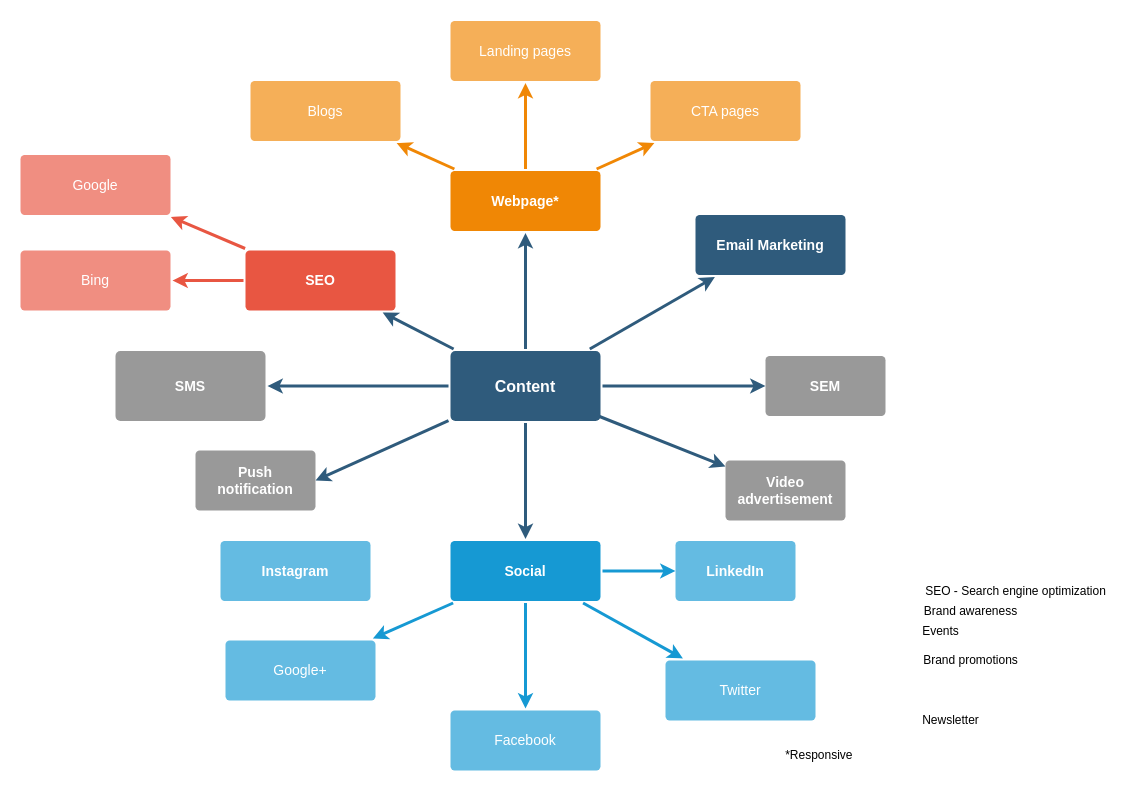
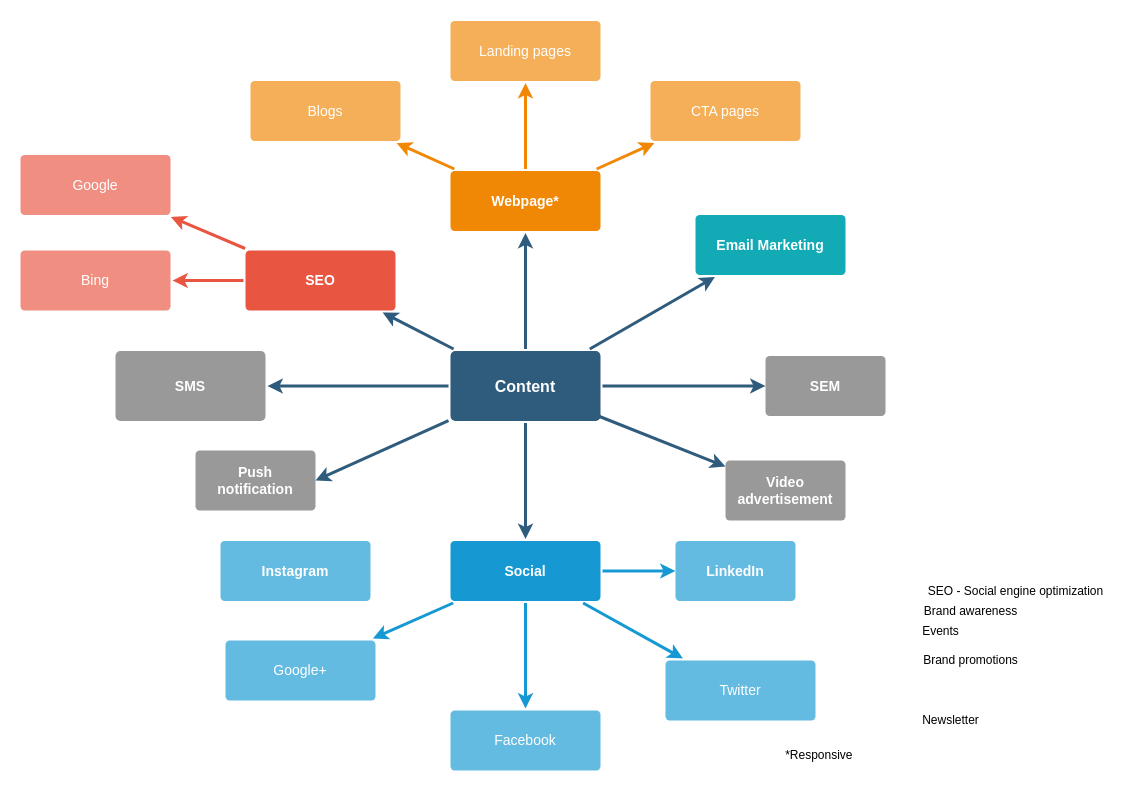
  <mxCell id="0" />
  <mxCell id="1" parent="0" />
  <mxCell id="2" value="" style="edgeStyle=none;rounded=0;jumpStyle=none;html=1;shadow=0;labelBackgroundColor=none;startArrow=none;startFill=0;endArrow=classic;endFill=1;jettySize=auto;orthogonalLoop=1;strokeColor=#2F5B7C;strokeWidth=3;fontFamily=Helvetica;fontSize=16;fontColor=#23445D;spacing=5;" parent="1" source="9" target="23" edge="1"><mxGeometry relative="1" as="geometry" /></mxCell>
  <mxCell id="3" value="" style="edgeStyle=none;rounded=0;jumpStyle=none;html=1;shadow=0;labelBackgroundColor=none;startArrow=none;startFill=0;endArrow=classic;endFill=1;jettySize=auto;orthogonalLoop=1;strokeColor=#2F5B7C;strokeWidth=3;fontFamily=Helvetica;fontSize=16;fontColor=#23445D;spacing=5;" parent="1" source="9" target="30" edge="1"><mxGeometry relative="1" as="geometry" /></mxCell>
  <mxCell id="4" value="" style="edgeStyle=none;rounded=0;jumpStyle=none;html=1;shadow=0;labelBackgroundColor=none;startArrow=none;startFill=0;endArrow=classic;endFill=1;jettySize=auto;orthogonalLoop=1;strokeColor=#2F5B7C;strokeWidth=3;fontFamily=Helvetica;fontSize=16;fontColor=#23445D;spacing=5;" parent="1" source="9" target="19" edge="1"><mxGeometry relative="1" as="geometry" /></mxCell>
  <mxCell id="5" value="" style="edgeStyle=none;rounded=0;jumpStyle=none;html=1;shadow=0;labelBackgroundColor=none;startArrow=none;startFill=0;endArrow=classic;endFill=1;jettySize=auto;orthogonalLoop=1;strokeColor=#2F5B7C;strokeWidth=3;fontFamily=Helvetica;fontSize=16;fontColor=#23445D;spacing=5;" parent="1" source="9" target="12" edge="1"><mxGeometry relative="1" as="geometry" /></mxCell>
  <mxCell id="6" value="" style="edgeStyle=orthogonalEdgeStyle;rounded=0;orthogonalLoop=1;jettySize=auto;html=1;labelBackgroundColor=none;fontSize=16;strokeColor=#2F5B7C;fontColor=#23445D;shadow=0;startArrow=none;startFill=0;endFill=1;strokeWidth=3;spacing=5;" parent="1" source="9" target="33" edge="1"><mxGeometry relative="1" as="geometry" /></mxCell>
  <mxCell id="7" value="" style="rounded=0;orthogonalLoop=1;jettySize=auto;html=1;entryX=1;entryY=0.5;entryDx=0;entryDy=0;labelBackgroundColor=none;fontSize=16;strokeColor=#2F5B7C;fontColor=#23445D;shadow=0;startArrow=none;startFill=0;endFill=1;strokeWidth=3;spacing=5;" parent="1" source="9" target="34" edge="1"><mxGeometry relative="1" as="geometry" /></mxCell>
  <mxCell id="8" value="" style="rounded=0;orthogonalLoop=1;jettySize=auto;html=1;labelBackgroundColor=none;fontSize=16;strokeColor=#2F5B7C;fontColor=#23445D;shadow=0;startArrow=none;startFill=0;endFill=1;strokeWidth=3;spacing=5;" parent="1" source="9" target="35" edge="1"><mxGeometry relative="1" as="geometry" /></mxCell>
  <mxCell id="9" value="Content" style="rounded=1;whiteSpace=wrap;html=1;shadow=0;labelBackgroundColor=none;strokeColor=none;strokeWidth=3;fillColor=#2F5B7C;fontFamily=Helvetica;fontSize=16;fontColor=#FFFFFF;align=center;fontStyle=1;spacing=5;arcSize=7;perimeterSpacing=2;" parent="1" vertex="1"><mxGeometry x="450" y="350.5" width="150" height="70" as="geometry" /></mxCell>
  <mxCell id="10" value="" style="edgeStyle=none;rounded=1;jumpStyle=none;html=1;shadow=0;labelBackgroundColor=none;startArrow=none;startFill=0;jettySize=auto;orthogonalLoop=1;strokeColor=#E85642;strokeWidth=3;fontFamily=Helvetica;fontSize=14;fontColor=#FFFFFF;spacing=5;fontStyle=1;fillColor=#b0e3e6;" parent="1" source="12" target="14" edge="1"><mxGeometry relative="1" as="geometry" /></mxCell>
  <mxCell id="11" value="" style="edgeStyle=none;rounded=1;jumpStyle=none;html=1;shadow=0;labelBackgroundColor=none;startArrow=none;startFill=0;jettySize=auto;orthogonalLoop=1;strokeColor=#E85642;strokeWidth=3;fontFamily=Helvetica;fontSize=14;fontColor=#FFFFFF;spacing=5;fontStyle=1;fillColor=#b0e3e6;" parent="1" source="12" target="13" edge="1"><mxGeometry relative="1" as="geometry" /></mxCell>
  <mxCell id="12" value="SEO" style="rounded=1;whiteSpace=wrap;html=1;shadow=0;labelBackgroundColor=none;strokeColor=none;strokeWidth=3;fillColor=#e85642;fontFamily=Helvetica;fontSize=14;fontColor=#FFFFFF;align=center;spacing=5;fontStyle=1;arcSize=7;perimeterSpacing=2;" parent="1" vertex="1"><mxGeometry x="245" y="250" width="150" height="60" as="geometry" /></mxCell>
  <mxCell id="13" value="Bing" style="rounded=1;whiteSpace=wrap;html=1;shadow=0;labelBackgroundColor=none;strokeColor=none;strokeWidth=3;fillColor=#f08e81;fontFamily=Helvetica;fontSize=14;fontColor=#FFFFFF;align=center;spacing=5;fontStyle=0;arcSize=7;perimeterSpacing=2;" parent="1" vertex="1"><mxGeometry x="20" y="250" width="150" height="60" as="geometry" /></mxCell>
  <mxCell id="14" value="Google" style="rounded=1;whiteSpace=wrap;html=1;shadow=0;labelBackgroundColor=none;strokeColor=none;strokeWidth=3;fillColor=#f08e81;fontFamily=Helvetica;fontSize=14;fontColor=#FFFFFF;align=center;spacing=5;fontStyle=0;arcSize=7;perimeterSpacing=2;" parent="1" vertex="1"><mxGeometry x="20" y="154.5" width="150" height="60" as="geometry" /></mxCell>
  <mxCell id="15" value="" style="edgeStyle=none;rounded=0;jumpStyle=none;html=1;shadow=0;labelBackgroundColor=none;startArrow=none;startFill=0;endArrow=classic;endFill=1;jettySize=auto;orthogonalLoop=1;strokeColor=#1699D3;strokeWidth=3;fontFamily=Helvetica;fontSize=14;fontColor=#FFFFFF;spacing=5;" parent="1" source="19" target="22" edge="1"><mxGeometry relative="1" as="geometry" /></mxCell>
  <mxCell id="16" value="" style="edgeStyle=none;rounded=0;jumpStyle=none;html=1;shadow=0;labelBackgroundColor=none;startArrow=none;startFill=0;endArrow=classic;endFill=1;jettySize=auto;orthogonalLoop=1;strokeColor=#1699D3;strokeWidth=3;fontFamily=Helvetica;fontSize=14;fontColor=#FFFFFF;spacing=5;" parent="1" source="19" target="21" edge="1"><mxGeometry relative="1" as="geometry" /></mxCell>
  <mxCell id="17" value="" style="edgeStyle=none;rounded=0;jumpStyle=none;html=1;shadow=0;labelBackgroundColor=none;startArrow=none;startFill=0;endArrow=classic;endFill=1;jettySize=auto;orthogonalLoop=1;strokeColor=#1699D3;strokeWidth=3;fontFamily=Helvetica;fontSize=14;fontColor=#FFFFFF;spacing=5;" parent="1" source="19" target="20" edge="1"><mxGeometry relative="1" as="geometry" /></mxCell>
  <mxCell id="18" value="" style="edgeStyle=orthogonalEdgeStyle;rounded=0;orthogonalLoop=1;jettySize=auto;html=1;labelBackgroundColor=none;fontSize=14;strokeColor=#1699D3;fontColor=#FFFFFF;shadow=0;startArrow=none;startFill=0;endFill=1;strokeWidth=3;spacing=5;" parent="1" source="19" target="31" edge="1"><mxGeometry relative="1" as="geometry" /></mxCell>
  <mxCell id="19" value="Social" style="rounded=1;whiteSpace=wrap;html=1;shadow=0;labelBackgroundColor=none;strokeColor=none;strokeWidth=3;fillColor=#1699d3;fontFamily=Helvetica;fontSize=14;fontColor=#FFFFFF;align=center;spacing=5;fontStyle=1;arcSize=7;perimeterSpacing=2;" parent="1" vertex="1"><mxGeometry x="450" y="540.5" width="150" height="60" as="geometry" /></mxCell>
  <mxCell id="20" value="Twitter" style="rounded=1;whiteSpace=wrap;html=1;shadow=0;labelBackgroundColor=none;strokeColor=none;strokeWidth=3;fillColor=#64bbe2;fontFamily=Helvetica;fontSize=14;fontColor=#FFFFFF;align=center;spacing=5;arcSize=7;perimeterSpacing=2;" parent="1" vertex="1"><mxGeometry x="665" y="660" width="150" height="60" as="geometry" /></mxCell>
  <mxCell id="21" value="Facebook" style="rounded=1;whiteSpace=wrap;html=1;shadow=0;labelBackgroundColor=none;strokeColor=none;strokeWidth=3;fillColor=#64bbe2;fontFamily=Helvetica;fontSize=14;fontColor=#FFFFFF;align=center;spacing=5;arcSize=7;perimeterSpacing=2;" parent="1" vertex="1"><mxGeometry x="450" y="710" width="150" height="60" as="geometry" /></mxCell>
  <mxCell id="22" value="Google+" style="rounded=1;whiteSpace=wrap;html=1;shadow=0;labelBackgroundColor=none;strokeColor=none;strokeWidth=3;fillColor=#64bbe2;fontFamily=Helvetica;fontSize=14;fontColor=#FFFFFF;align=center;spacing=5;arcSize=7;perimeterSpacing=2;" parent="1" vertex="1"><mxGeometry x="225" y="640" width="150" height="60" as="geometry" /></mxCell>
  <mxCell id="23" value="Webpage*" style="rounded=1;whiteSpace=wrap;html=1;shadow=0;labelBackgroundColor=none;strokeColor=none;strokeWidth=3;fillColor=#F08705;fontFamily=Helvetica;fontSize=14;fontColor=#FFFFFF;align=center;spacing=5;fontStyle=1;arcSize=7;perimeterSpacing=2;" parent="1" vertex="1"><mxGeometry x="450" y="170.5" width="150" height="60" as="geometry" /></mxCell>
  <mxCell id="24" value="CTA pages" style="rounded=1;whiteSpace=wrap;html=1;shadow=0;labelBackgroundColor=none;strokeColor=none;strokeWidth=3;fillColor=#f5af58;fontFamily=Helvetica;fontSize=14;fontColor=#FFFFFF;align=center;spacing=5;arcSize=7;perimeterSpacing=2;" parent="1" vertex="1"><mxGeometry x="650" y="80.5" width="150" height="60" as="geometry" /></mxCell>
  <mxCell id="25" value="" style="edgeStyle=none;rounded=0;jumpStyle=none;html=1;shadow=0;labelBackgroundColor=none;startArrow=none;startFill=0;endArrow=classic;endFill=1;jettySize=auto;orthogonalLoop=1;strokeColor=#F08705;strokeWidth=3;fontFamily=Helvetica;fontSize=14;fontColor=#FFFFFF;spacing=5;" parent="1" source="23" target="24" edge="1"><mxGeometry relative="1" as="geometry" /></mxCell>
  <mxCell id="26" value="Landing pages" style="rounded=1;whiteSpace=wrap;html=1;shadow=0;labelBackgroundColor=none;strokeColor=none;strokeWidth=3;fillColor=#f5af58;fontFamily=Helvetica;fontSize=14;fontColor=#FFFFFF;align=center;spacing=5;arcSize=7;perimeterSpacing=2;" parent="1" vertex="1"><mxGeometry x="450" y="20.5" width="150" height="60" as="geometry" /></mxCell>
  <mxCell id="27" value="" style="edgeStyle=none;rounded=0;jumpStyle=none;html=1;shadow=0;labelBackgroundColor=none;startArrow=none;startFill=0;endArrow=classic;endFill=1;jettySize=auto;orthogonalLoop=1;strokeColor=#F08705;strokeWidth=3;fontFamily=Helvetica;fontSize=14;fontColor=#FFFFFF;spacing=5;" parent="1" source="23" target="26" edge="1"><mxGeometry relative="1" as="geometry" /></mxCell>
  <mxCell id="28" value="Blogs" style="rounded=1;whiteSpace=wrap;html=1;shadow=0;labelBackgroundColor=none;strokeColor=none;strokeWidth=3;fillColor=#f5af58;fontFamily=Helvetica;fontSize=14;fontColor=#FFFFFF;align=center;spacing=5;arcSize=7;perimeterSpacing=2;" parent="1" vertex="1"><mxGeometry x="250" y="80.5" width="150" height="60" as="geometry" /></mxCell>
  <mxCell id="29" value="" style="edgeStyle=none;rounded=0;jumpStyle=none;html=1;shadow=0;labelBackgroundColor=none;startArrow=none;startFill=0;endArrow=classic;endFill=1;jettySize=auto;orthogonalLoop=1;strokeColor=#F08705;strokeWidth=3;fontFamily=Helvetica;fontSize=14;fontColor=#FFFFFF;spacing=5;" parent="1" source="23" target="28" edge="1"><mxGeometry relative="1" as="geometry" /></mxCell>
- <mxCell id="30" value="Email Marketing" style="rounded=1;whiteSpace=wrap;html=1;shadow=0;labelBackgroundColor=none;strokeColor=none;strokeWidth=3;fillColor=#2f5b7c;fontFamily=Helvetica;fontSize=14;fontColor=#FFFFFF;align=center;spacing=5;fontStyle=1;arcSize=7;perimeterSpacing=2;" parent="1" vertex="1"><mxGeometry x="695" y="214.5" width="150" height="60" as="geometry" /></mxCell>
+ <mxCell id="30" value="Email Marketing" style="rounded=1;whiteSpace=wrap;html=1;shadow=0;labelBackgroundColor=none;strokeColor=none;strokeWidth=3;fillColor=#12aab5;fontFamily=Helvetica;fontSize=14;fontColor=#FFFFFF;align=center;spacing=5;fontStyle=1;arcSize=7;perimeterSpacing=2;" parent="1" vertex="1"><mxGeometry x="695" y="214.5" width="150" height="60" as="geometry" /></mxCell>
  <mxCell id="31" value="LinkedIn" style="whiteSpace=wrap;html=1;fontSize=14;fillColor=#64bbe2;strokeColor=none;fontColor=#FFFFFF;rounded=1;shadow=0;labelBackgroundColor=none;strokeWidth=3;spacing=5;fontStyle=1;arcSize=7;" parent="1" vertex="1"><mxGeometry x="675" y="540.5" width="120" height="60" as="geometry" /></mxCell>
  <mxCell id="32" value="Instagram" style="rounded=1;whiteSpace=wrap;html=1;shadow=0;labelBackgroundColor=none;strokeColor=none;strokeWidth=3;fillColor=#64bbe2;fontFamily=Helvetica;fontSize=14;fontColor=#FFFFFF;align=center;spacing=5;fontStyle=1;arcSize=7;perimeterSpacing=2;" parent="1" vertex="1"><mxGeometry x="220" y="540.5" width="150" height="60" as="geometry" /></mxCell>
  <mxCell id="33" value="SMS" style="rounded=1;whiteSpace=wrap;html=1;shadow=0;labelBackgroundColor=none;strokeColor=none;strokeWidth=3;fillColor=#999999;fontFamily=Helvetica;fontSize=14;align=center;fontStyle=1;spacing=5;arcSize=7;perimeterSpacing=2;fontColor=#FFFFFF;" parent="1" vertex="1"><mxGeometry x="115" y="350.5" width="150" height="70" as="geometry" /></mxCell>
  <mxCell id="34" value="Push notification" style="whiteSpace=wrap;html=1;fontSize=14;fillColor=#999999;strokeColor=none;rounded=1;shadow=0;labelBackgroundColor=none;strokeWidth=3;fontStyle=1;spacing=5;arcSize=7;fontColor=#FFFFFF;" parent="1" vertex="1"><mxGeometry x="195" y="450" width="120" height="60" as="geometry" /></mxCell>
  <mxCell id="35" value="SEM" style="whiteSpace=wrap;html=1;fontSize=14;fillColor=#999999;strokeColor=none;fontColor=#FFFFFF;rounded=1;shadow=0;labelBackgroundColor=none;strokeWidth=3;fontStyle=1;spacing=5;arcSize=7;" parent="1" vertex="1"><mxGeometry x="765" y="355.5" width="120" height="60" as="geometry" /></mxCell>
  <mxCell id="36" value="Brand awareness" style="text;html=1;align=center;verticalAlign=middle;resizable=0;points=[];autosize=1;strokeColor=none;fillColor=none;" parent="1" vertex="1"><mxGeometry x="915" y="600.5" width="110" height="20" as="geometry" /></mxCell>
  <mxCell id="37" value="Events" style="text;html=1;align=center;verticalAlign=middle;resizable=0;points=[];autosize=1;strokeColor=none;fillColor=none;" parent="1" vertex="1"><mxGeometry x="915" y="620.5" width="50" height="20" as="geometry" /></mxCell>
  <mxCell id="38" value="Brand promotions" style="text;html=1;align=center;verticalAlign=middle;resizable=0;points=[];autosize=1;strokeColor=none;fillColor=none;" parent="1" vertex="1"><mxGeometry x="915" y="650" width="110" height="20" as="geometry" /></mxCell>
  <mxCell id="39" value="Newsletter" style="text;html=1;align=center;verticalAlign=middle;resizable=0;points=[];autosize=1;strokeColor=none;fillColor=none;" parent="1" vertex="1"><mxGeometry x="915" y="710" width="70" height="20" as="geometry" /></mxCell>
  <mxCell id="40" value="" style="rounded=0;orthogonalLoop=1;jettySize=auto;html=1;labelBackgroundColor=none;fontSize=16;strokeColor=#2F5B7C;fontColor=#23445D;shadow=0;startArrow=none;startFill=0;endFill=1;strokeWidth=3;spacing=5;exitX=0.981;exitY=0.912;exitDx=0;exitDy=0;exitPerimeter=0;" parent="1" source="9" target="41" edge="1"><mxGeometry relative="1" as="geometry"><mxPoint x="598.5" y="470" as="sourcePoint" /></mxGeometry></mxCell>
  <mxCell id="41" value="Video advertisement" style="whiteSpace=wrap;html=1;fontSize=14;fillColor=#999999;strokeColor=none;fontColor=#FFFFFF;rounded=1;shadow=0;labelBackgroundColor=none;strokeWidth=3;fontStyle=1;spacing=5;arcSize=7;" parent="1" vertex="1"><mxGeometry x="725" y="460" width="120" height="60" as="geometry" /></mxCell>
  <mxCell id="42" value="*Responsive&amp;nbsp;" style="text;html=1;align=center;verticalAlign=middle;resizable=0;points=[];autosize=1;strokeColor=none;fillColor=none;" parent="1" vertex="1"><mxGeometry x="775" y="745" width="90" height="20" as="geometry" /></mxCell>
- <mxCell id="43" value="SEO - Search engine optimization" style="text;html=1;align=center;verticalAlign=middle;resizable=0;points=[];autosize=1;strokeColor=none;fillColor=none;" vertex="1" parent="1"><mxGeometry x="915" y="580.5" width="200" height="20" as="geometry" /></mxCell>
+ <mxCell id="43" value="SEO - Social engine optimization" style="text;html=1;align=center;verticalAlign=middle;resizable=0;points=[];autosize=1;strokeColor=none;fillColor=none;" vertex="1" parent="1"><mxGeometry x="915" y="580.5" width="200" height="20" as="geometry" /></mxCell>
